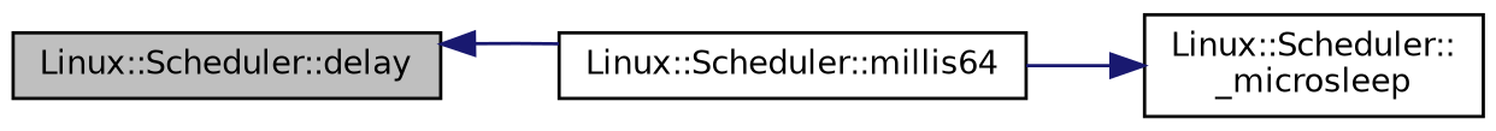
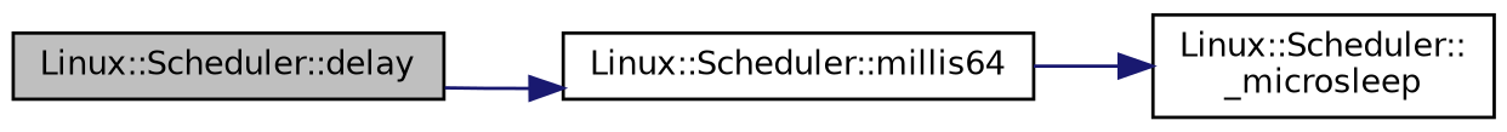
  digraph {
    rankdir=LR
    node [color=black fillcolor=white fontname=Helvetica fontsize=10 shape=record style=filled]
    edge [color=midnightblue fontname=Helvetica fontsize=10 labelfontname=Helvetica labelfontsize=10 style=solid]
    n1 [fillcolor=grey75 fontcolor=black height=0.2 label="Linux::Scheduler::delay" width=0.4]
    n2 [height=0.2 label="Linux::Scheduler::millis64" width=0.4]
    n3 [height=0.2 label="Linux::Scheduler::\l_microsleep" width=0.4]
-   n2 -> n1
+   n1 -> n2
    n2 -> n3
  }
